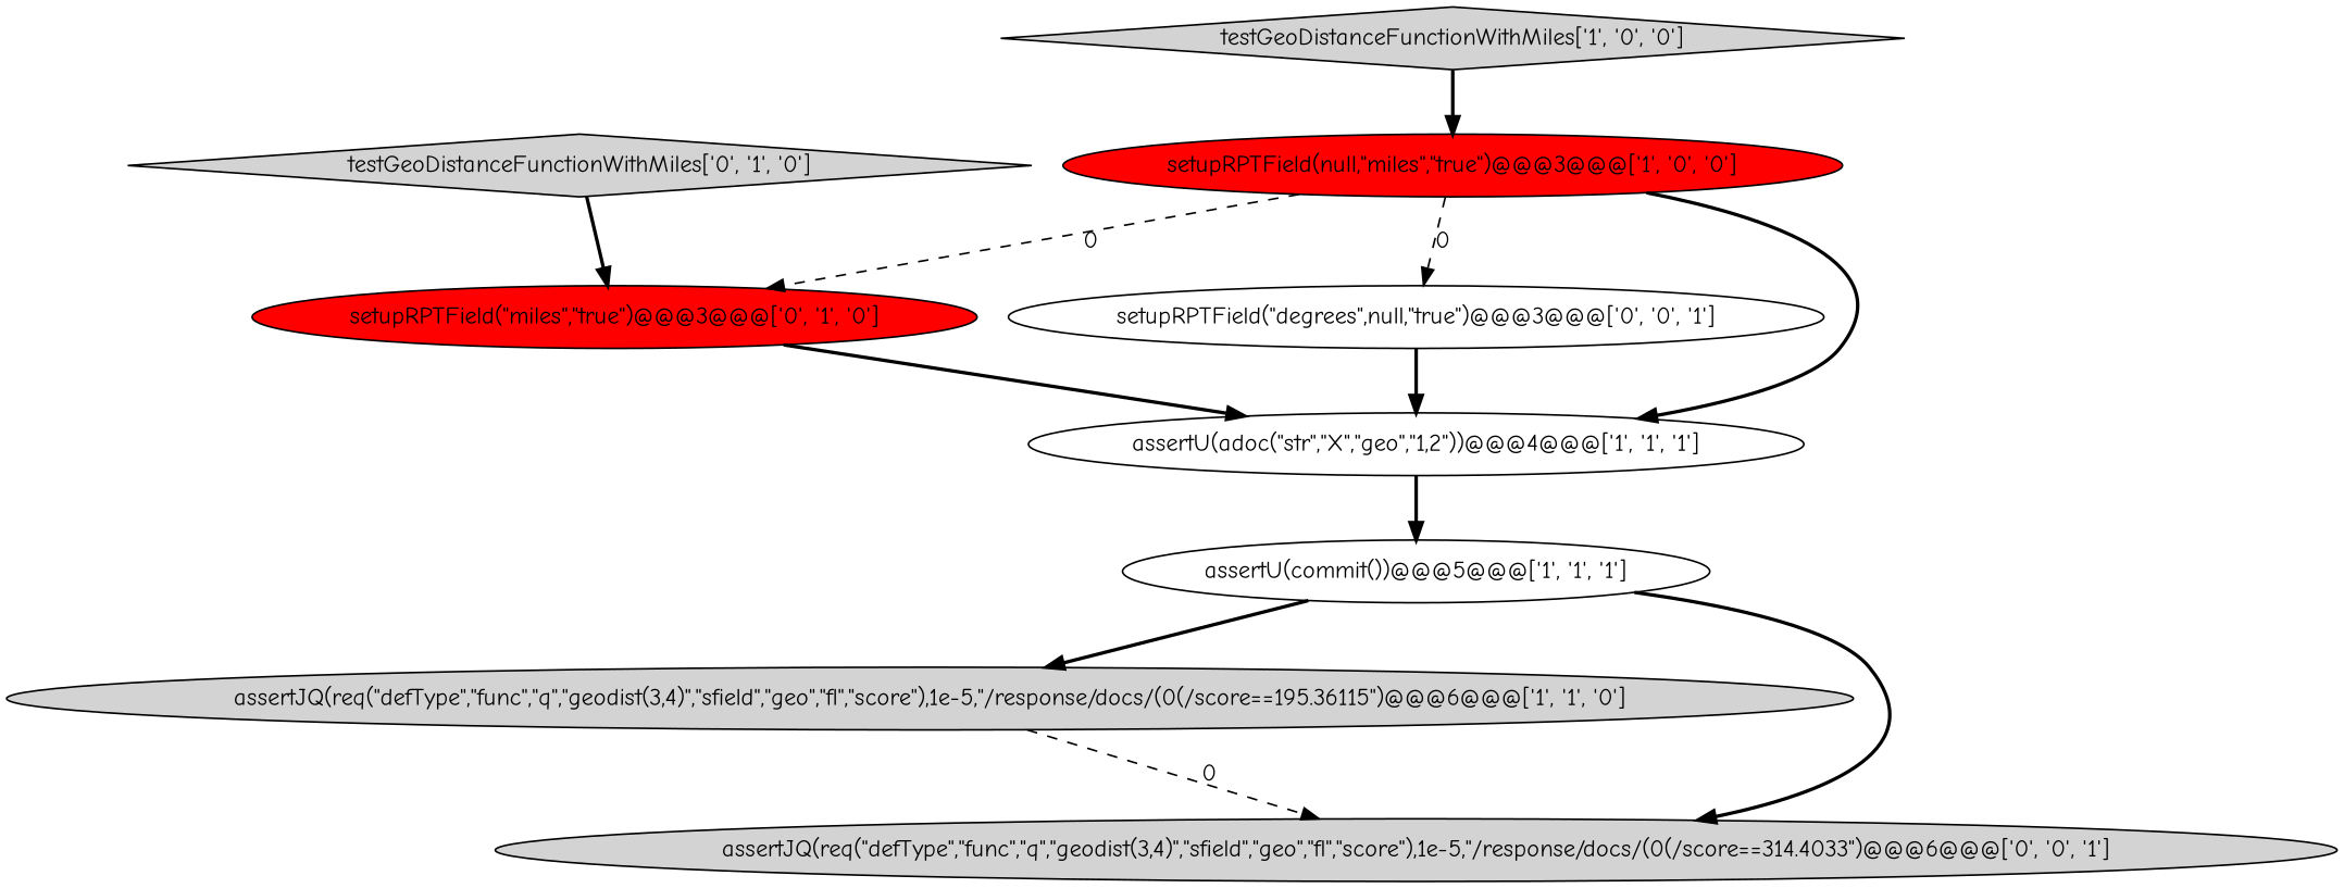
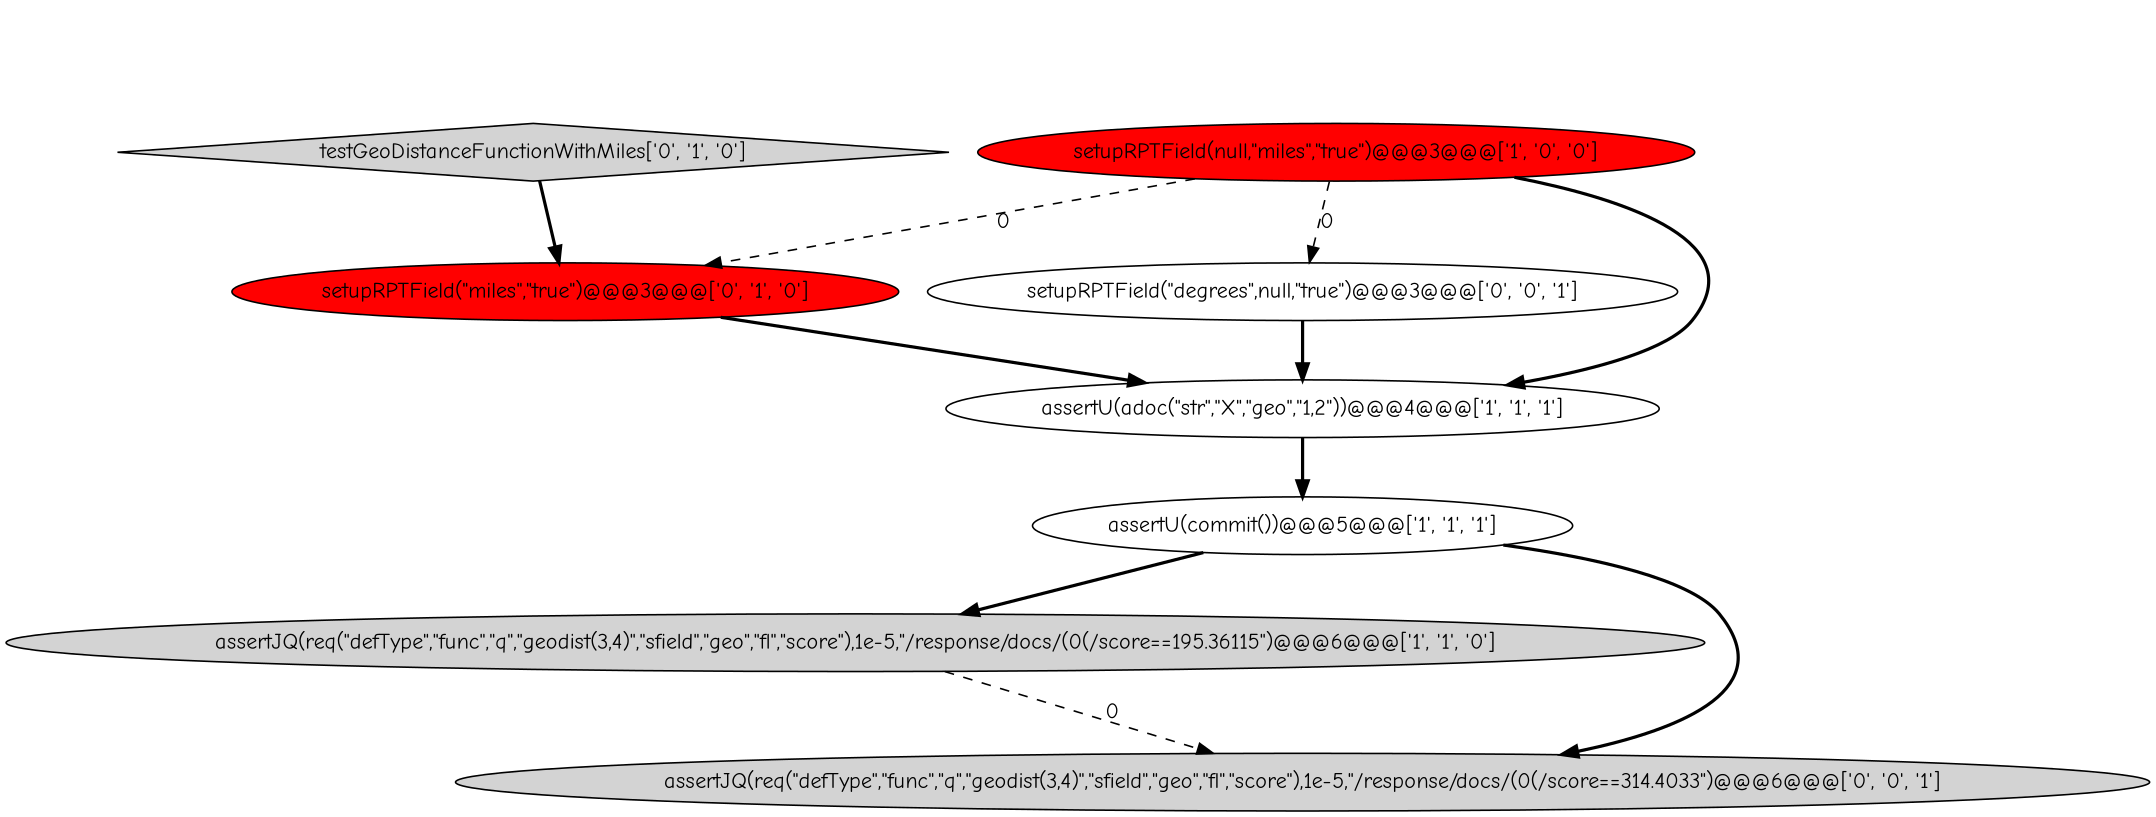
  digraph {
    fontname="Comic Neue"
    node [fillcolor=lightgray fontname="Comic Neue" shape=ellipse style=filled]
    edge [fontname="Comic Neue" style=bold]
    n1 [fillcolor=white label="setupRPTField(\"degrees\",null,\"true\")@@@3@@@['0', '0', '1']"]
    n2 [fillcolor=white label="assertU(adoc(\"str\",\"X\",\"geo\",\"1,2\"))@@@4@@@['1', '1', '1']"]
    n3 [label="assertJQ(req(\"defType\",\"func\",\"q\",\"geodist(3,4)\",\"sfield\",\"geo\",\"fl\",\"score\"),1e-5,\"/response/docs/(0(/score==195.36115\")@@@6@@@['1', '1', '0']"]
    n4 [label="assertJQ(req(\"defType\",\"func\",\"q\",\"geodist(3,4)\",\"sfield\",\"geo\",\"fl\",\"score\"),1e-5,\"/response/docs/(0(/score==314.4033\")@@@6@@@['0', '0', '1']"]
    n5 [fillcolor=white label="assertU(commit())@@@5@@@['1', '1', '1']"]
    n6 [fillcolor=red label="setupRPTField(null,\"miles\",\"true\")@@@3@@@['1', '0', '0']"]
    n7 [fillcolor=red label="setupRPTField(\"miles\",\"true\")@@@3@@@['0', '1', '0']"]
    n8 [label="testGeoDistanceFunctionWithMiles['0', '1', '0']" shape=diamond]
-   n9 [label="testGeoDistanceFunctionWithMiles['1', '0', '0']" shape=diamond]
    n1 -> n2
    n2 -> n5
    n3 -> n4 [label=0 style=dashed]
    n5 -> n3
    n5 -> n4
    n6 -> n1 [label=0 style=dashed]
    n6 -> n2
    n6 -> n7 [label=0 style=dashed]
    n7 -> n2
    n8 -> n7
-   n9 -> n6
  }
